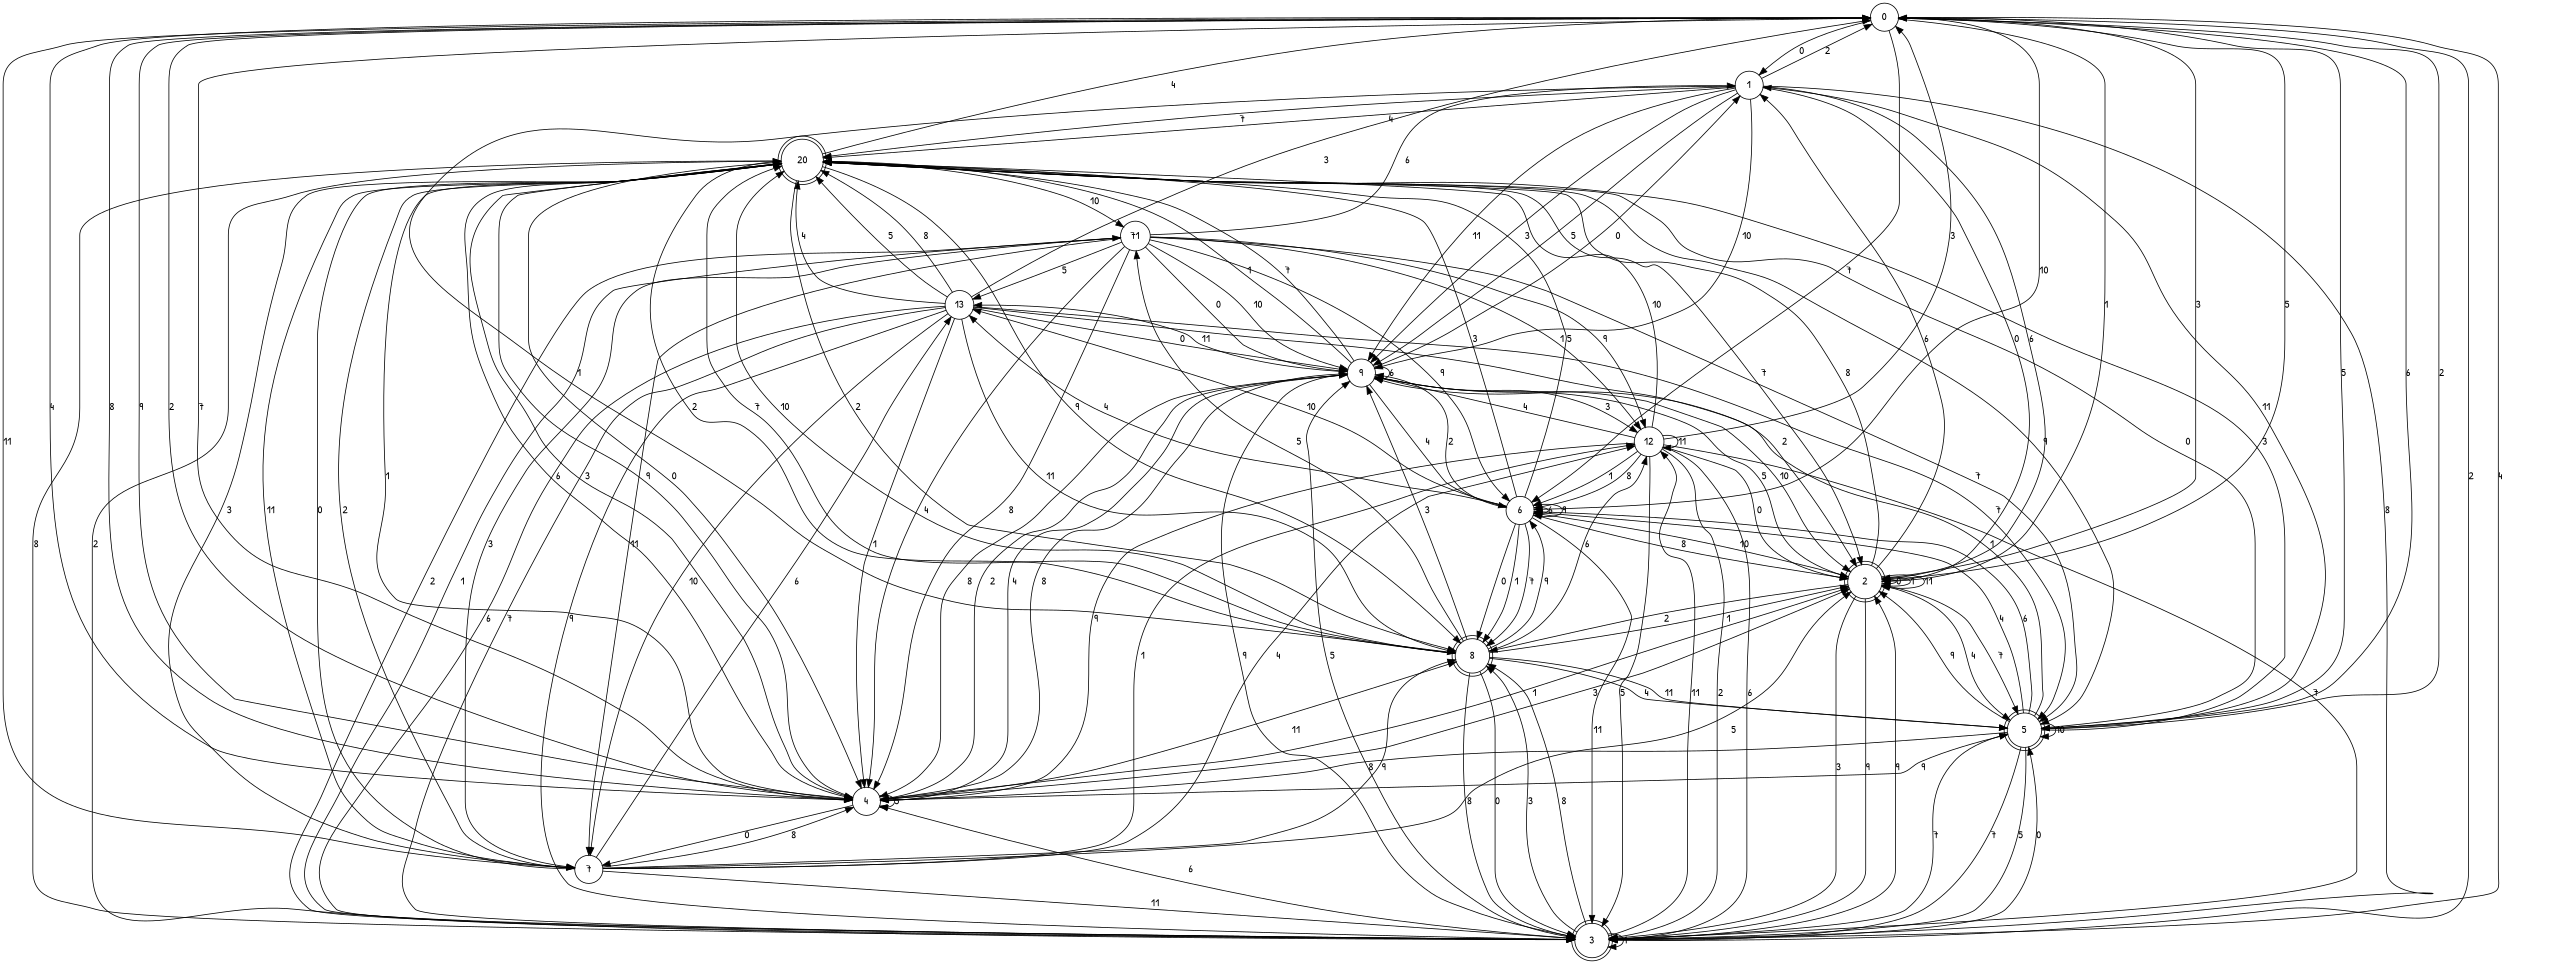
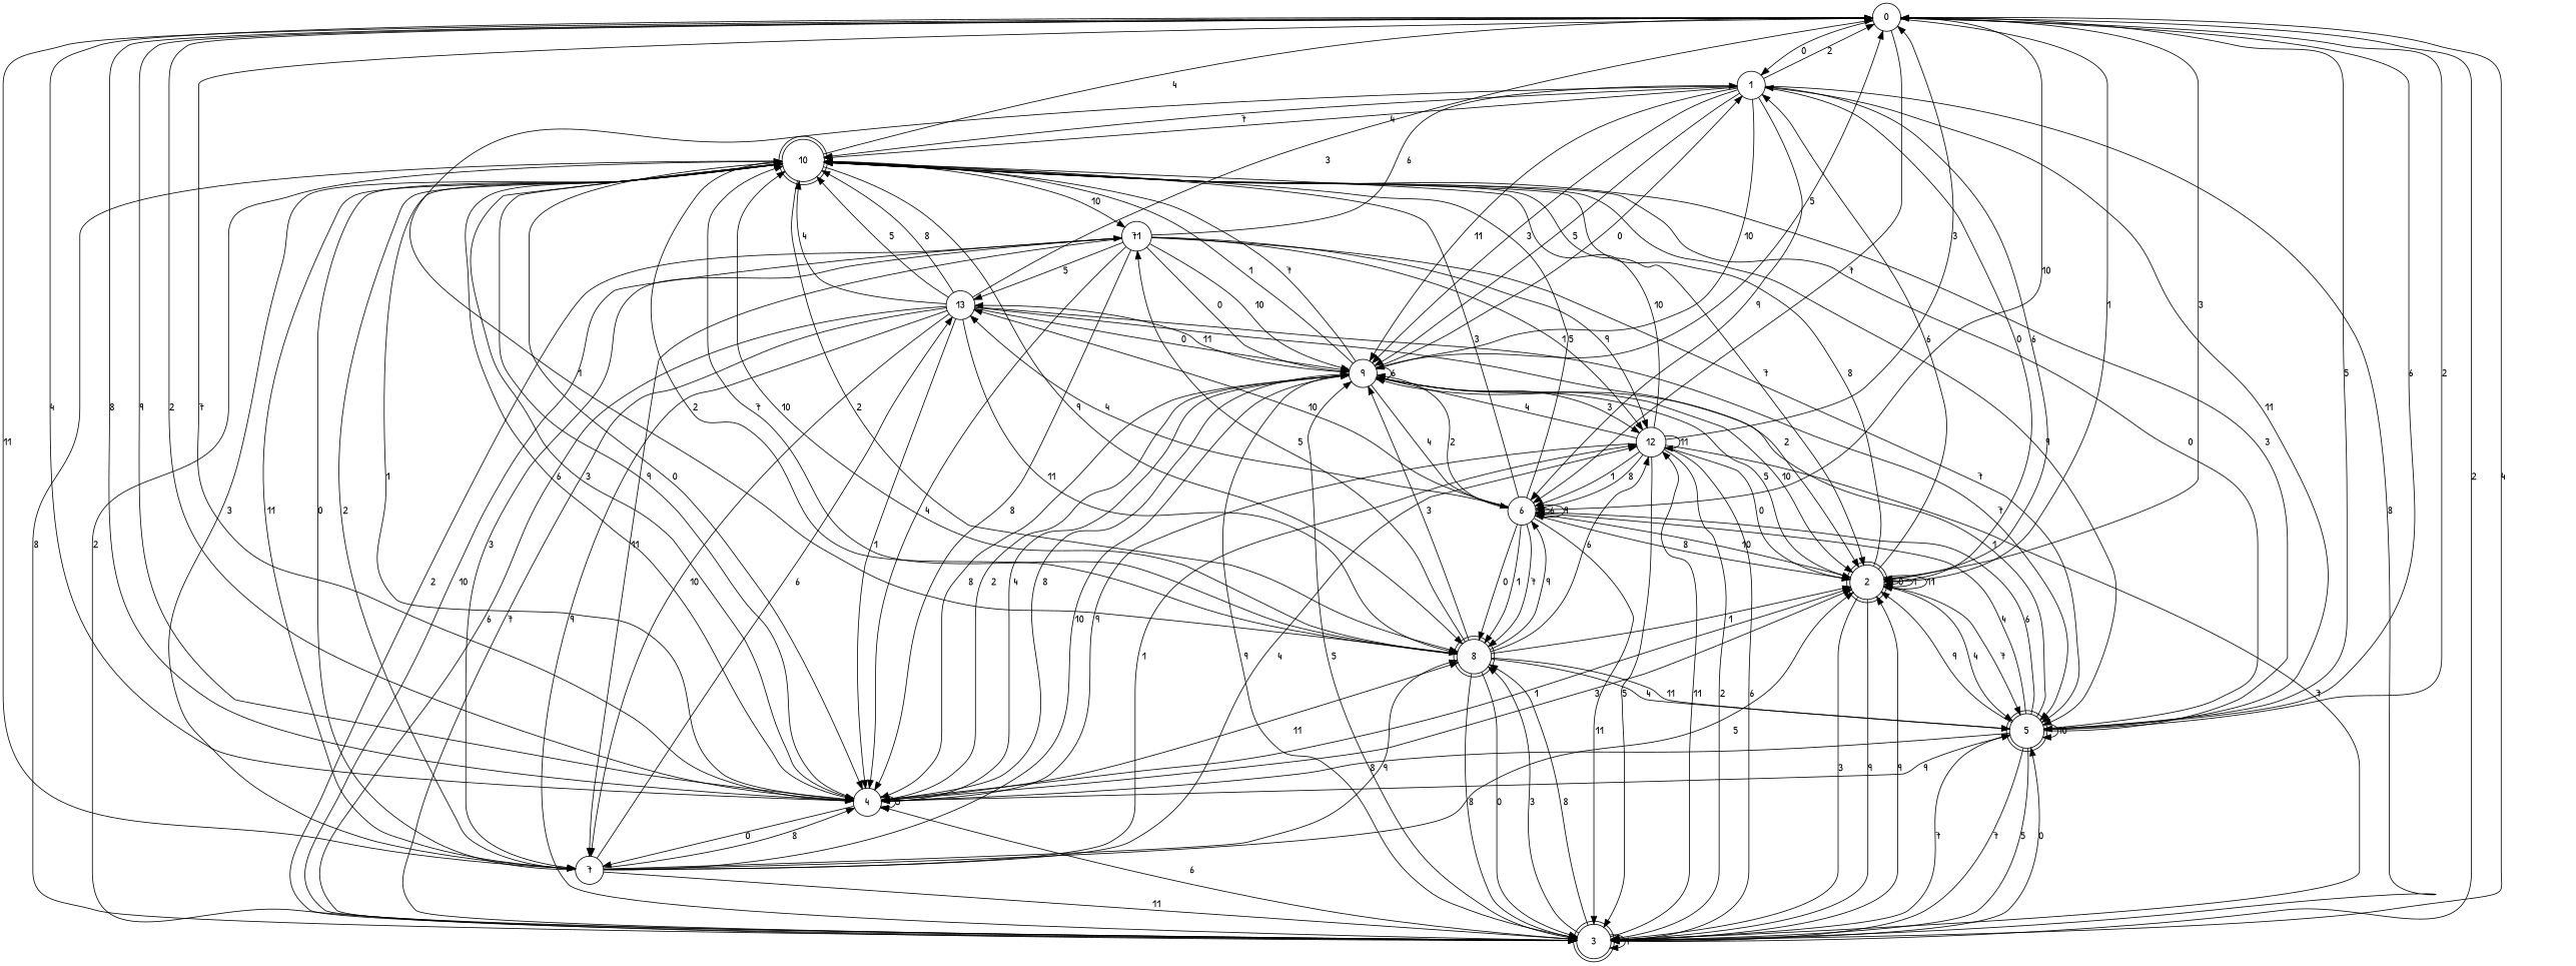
  digraph {
    fontname="Patrick Hand"
    node [fontname="Patrick Hand" shape=circle]
    edge [fontname="Patrick Hand"]
    n1 [label=0]
    n2 [label=1]
    n3 [label=2 shape=doublecircle]
    n4 [label=3 shape=doublecircle]
    n5 [label=4]
    n6 [label=5 shape=doublecircle]
    n7 [label=6]
    n8 [label=7]
    n9 [label=8 shape=doublecircle]
    n10 [label=9]
-   n11 [label=20 shape=doublecircle]
+   n11 [label=10 shape=doublecircle]
    n12 [label=71]
    n13 [label=12]
    n14 [label=13]
    n1 -> n2 [label=0]
    n1 -> n3 [label=1]
    n1 -> n3 [label=3]
    n1 -> n4 [label=2]
    n1 -> n5 [label=4]
    n1 -> n5 [label=8]
    n1 -> n5 [label=9]
    n1 -> n6 [label=5]
    n1 -> n6 [label=6]
    n1 -> n7 [label=7]
    n1 -> n7 [label=10]
    n1 -> n8 [label=11]
    n2 -> n1 [label=2]
    n2 -> n3 [label=0]
    n2 -> n3 [label=6]
    n2 -> n4 [label=8]
-   n12 -> n7 [label=9]
+   n2 -> n7 [label=9]
    n2 -> n9 [label=1]
    n2 -> n10 [label=3]
    n2 -> n10 [label=5]
    n2 -> n10 [label=10]
    n2 -> n10 [label=11]
    n2 -> n11 [label=4]
    n2 -> n11 [label=7]
-   n3 -> n1 [label=5]
+   n10 -> n1 [label=5]
    n3 -> n2 [label=6]
    n3 -> n3 [label=0]
    n3 -> n3 [label=1]
    n3 -> n3 [label=11]
    n3 -> n4 [label=3]
    n3 -> n4 [label=9]
    n3 -> n6 [label=4]
    n3 -> n6 [label=7]
    n3 -> n7 [label=10]
-   n3 -> n9 [label=2]
    n3 -> n11 [label=8]
    n4 -> n1 [label=4]
    n4 -> n3 [label=9]
    n4 -> n4 [label=1]
    n4 -> n5 [label=6]
    n4 -> n6 [label=0]
    n4 -> n6 [label=7]
    n4 -> n9 [label=3]
    n4 -> n9 [label=8]
    n4 -> n10 [label=5]
    n4 -> n11 [label=2]
-   n4 -> n12 [label=1]
+   n4 -> n12 [label=10]
    n4 -> n13 [label=11]
    n5 -> n1 [label=2]
    n5 -> n1 [label=7]
    n5 -> n3 [label=1]
    n5 -> n3 [label=3]
    n5 -> n5 [label=5]
    n5 -> n6 [label=9]
    n5 -> n8 [label=0]
    n5 -> n9 [label=11]
    n5 -> n10 [label=4]
    n5 -> n10 [label=8]
    n5 -> n11 [label=9]
    n6 -> n1 [label=2]
    n6 -> n2 [label=11]
    n6 -> n3 [label=9]
    n6 -> n4 [label=5]
    n6 -> n4 [label=7]
    n6 -> n5 [label=8]
    n6 -> n6 [label=10]
    n6 -> n7 [label=4]
    n6 -> n7 [label=6]
    n6 -> n10 [label=1]
    n6 -> n11 [label=0]
    n6 -> n11 [label=3]
    n7 -> n3 [label=8]
    n7 -> n4 [label=11]
    n7 -> n7 [label=6]
    n7 -> n7 [label=9]
    n7 -> n9 [label=0]
    n7 -> n9 [label=1]
    n7 -> n9 [label=7]
    n7 -> n10 [label=2]
    n7 -> n11 [label=3]
    n7 -> n11 [label=5]
    n7 -> n14 [label=4]
    n7 -> n14 [label=10]
    n8 -> n3 [label=5]
    n8 -> n4 [label=11]
    n8 -> n5 [label=8]
    n8 -> n9 [label=9]
+   n8 -> n10 [label=10]
    n8 -> n11 [label=0]
    n8 -> n11 [label=2]
    n8 -> n11 [label=3]
    n8 -> n13 [label=1]
    n8 -> n13 [label=4]
    n8 -> n14 [label=6]
    n9 -> n3 [label=1]
    n9 -> n4 [label=0]
    n9 -> n4 [label=8]
    n9 -> n6 [label=4]
    n9 -> n6 [label=11]
    n9 -> n7 [label=9]
    n9 -> n10 [label=3]
    n9 -> n11 [label=2]
    n9 -> n11 [label=7]
    n9 -> n11 [label=10]
    n9 -> n12 [label=5]
    n9 -> n13 [label=6]
    n10 -> n2 [label=0]
    n10 -> n3 [label=5]
    n10 -> n3 [label=10]
    n10 -> n4 [label=9]
    n10 -> n5 [label=2]
    n10 -> n5 [label=8]
    n10 -> n7 [label=4]
    n10 -> n10 [label=6]
    n10 -> n11 [label=1]
    n10 -> n11 [label=7]
    n10 -> n13 [label=3]
    n10 -> n14 [label=11]
    n11 -> n1 [label=4]
    n11 -> n3 [label=7]
    n11 -> n4 [label=8]
    n11 -> n5 [label=0]
    n11 -> n5 [label=1]
    n11 -> n5 [label=3]
    n11 -> n5 [label=6]
    n11 -> n6 [label=9]
    n11 -> n8 [label=11]
    n11 -> n9 [label=2]
    n11 -> n9 [label=9]
    n11 -> n12 [label=10]
    n12 -> n2 [label=6]
    n12 -> n4 [label=2]
    n12 -> n5 [label=4]
    n12 -> n5 [label=8]
    n12 -> n6 [label=7]
    n12 -> n8 [label=3]
    n12 -> n8 [label=11]
    n12 -> n10 [label=0]
    n12 -> n10 [label=10]
    n12 -> n13 [label=1]
    n12 -> n13 [label=9]
    n12 -> n14 [label=5]
    n13 -> n1 [label=3]
    n13 -> n3 [label=0]
    n13 -> n4 [label=2]
    n13 -> n4 [label=5]
    n13 -> n4 [label=6]
    n13 -> n4 [label=7]
    n13 -> n5 [label=9]
    n13 -> n7 [label=1]
    n13 -> n7 [label=8]
    n13 -> n10 [label=4]
    n13 -> n11 [label=10]
    n13 -> n13 [label=11]
    n14 -> n1 [label=3]
    n14 -> n3 [label=2]
    n14 -> n4 [label=6]
    n14 -> n4 [label=7]
    n14 -> n4 [label=9]
    n14 -> n5 [label=1]
    n14 -> n6 [label=7]
    n14 -> n8 [label=10]
    n14 -> n9 [label=11]
    n14 -> n10 [label=0]
    n14 -> n11 [label=4]
    n14 -> n11 [label=5]
    n14 -> n11 [label=8]
  }
